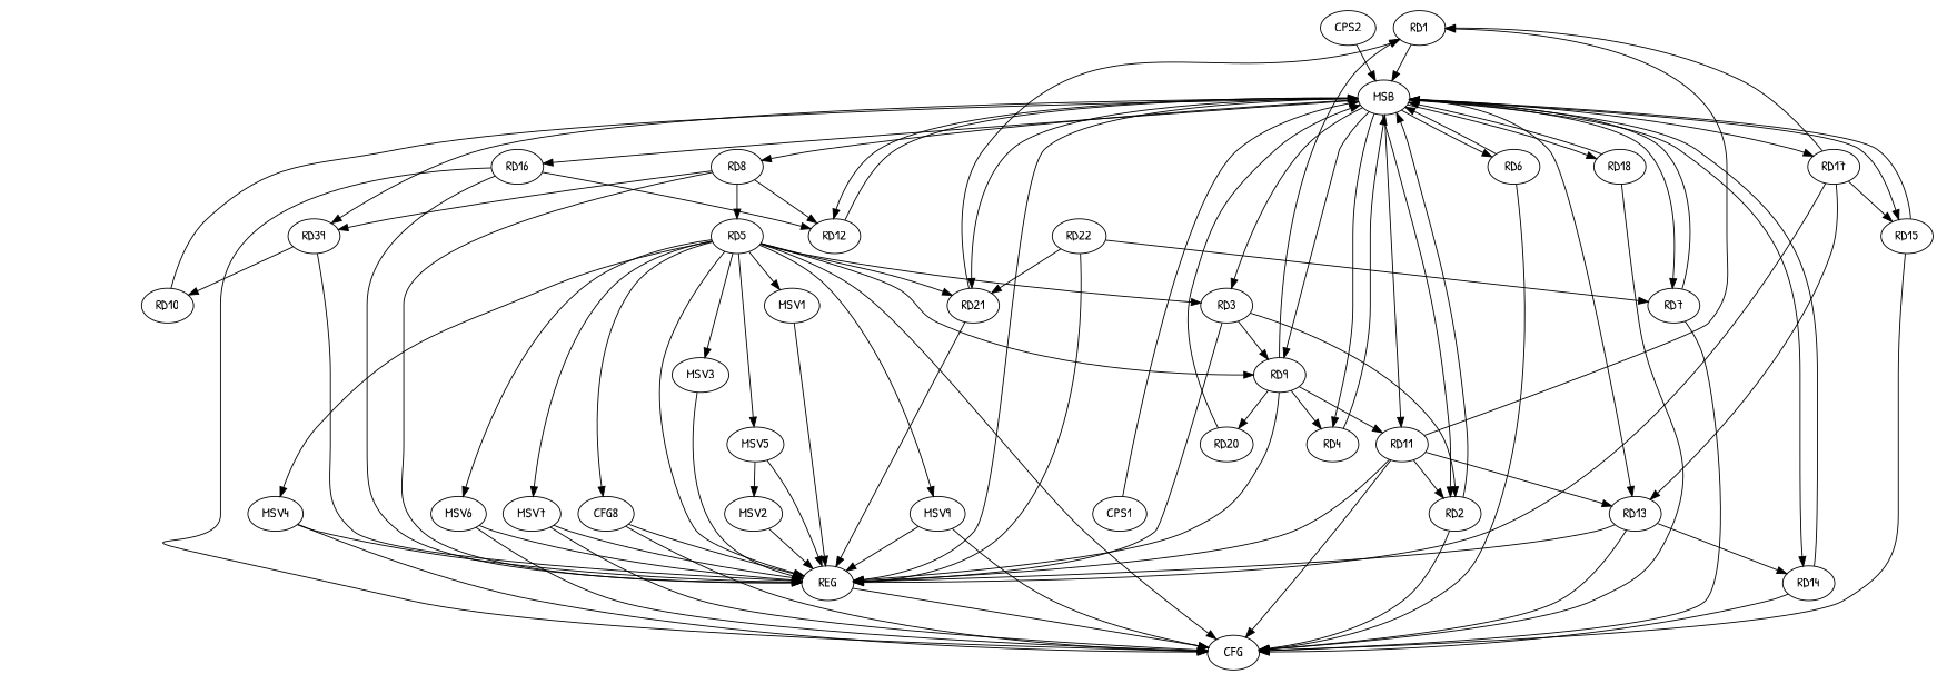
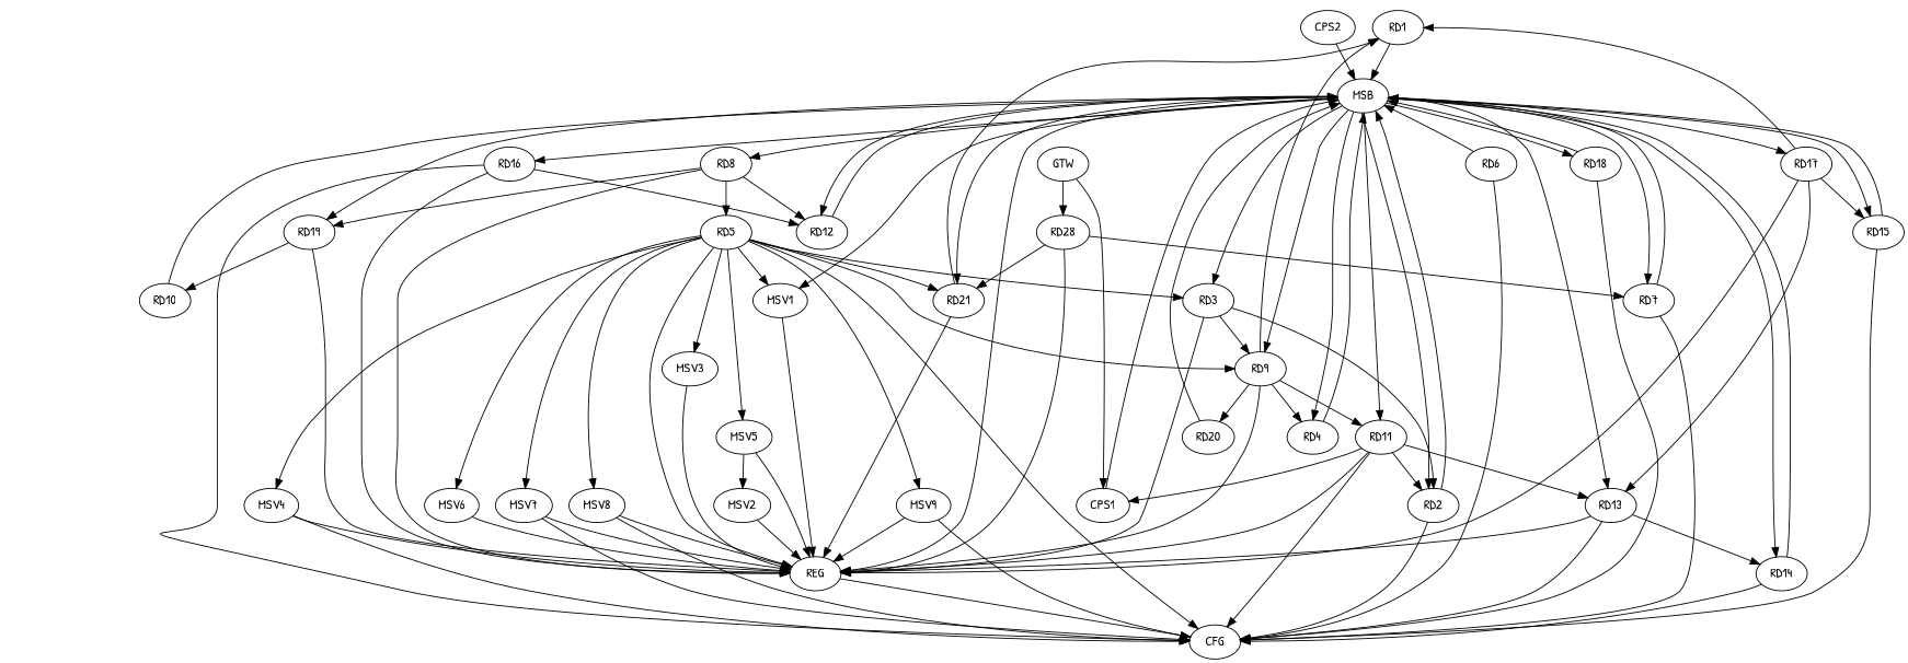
  strict digraph {
    fontname="Patrick Hand"
    node [fontname="Patrick Hand"]
    edge [fontname="Patrick Hand"]
    n1 [label=RD1]
    n2 [label=MSB]
    n3 [label=RD2]
    n4 [label=RD3]
    n5 [label=RD9]
    n6 [label=REG]
    n7 [label=RD4]
    n8 [label=RD21]
    n9 [label=RD6]
    n10 [label=RD7]
    n11 [label=RD8]
    n12 [label=RD12]
-   n13 [label=RD39]
+   n13 [label=RD19]
    n14 [label=RD11]
    n15 [label=RD13]
    n16 [label=RD14]
    n17 [label=RD15]
    n18 [label=RD16]
    n19 [label=RD17]
    n20 [label=RD18]
    n21 [label=CFG]
    n22 [label=RD20]
    n23 [label=RD5]
    n24 [label=MSV1]
    n25 [label=MSV3]
    n26 [label=MSV4]
    n27 [label=MSV5]
    n28 [label=MSV6]
    n29 [label=MSV7]
-   n30 [label=CFG8]
+   n30 [label=MSV8]
    n31 [label=MSV9]
    n32 [label=MSV2]
    n33 [label=RD10]
-   n34 [label=RD22]
+   n34 [label=RD28]
    n35 [label=CPS1]
    n36 [label=CPS2]
+   n37 [label=GTW]
    n1 -> n2
    n2 -> n3
    n2 -> n4
    n2 -> n5
    n2 -> n6
    n2 -> n7
    n2 -> n8
-   n2 -> n9
+   n2 -> n24
    n2 -> n10
    n2 -> n11
    n2 -> n12
    n2 -> n13
    n2 -> n14
    n2 -> n15
    n2 -> n16
    n2 -> n17
    n2 -> n18
    n2 -> n19
    n2 -> n20
    n3 -> n2
    n3 -> n21
    n4 -> n3
    n4 -> n5
    n4 -> n6
    n5 -> n1
    n5 -> n6
    n5 -> n7
    n5 -> n14
    n5 -> n22
    n6 -> n21
    n7 -> n2
    n8 -> n1
    n8 -> n6
    n9 -> n2
    n9 -> n21
    n10 -> n2
    n10 -> n21
    n11 -> n6
    n11 -> n12
    n11 -> n13
    n11 -> n23
    n12 -> n2
    n13 -> n6
    n13 -> n33
-   n14 -> n1
+   n14 -> n35
    n14 -> n3
    n14 -> n6
    n14 -> n15
    n14 -> n21
    n15 -> n6
    n15 -> n16
    n15 -> n21
    n16 -> n2
    n16 -> n21
    n17 -> n2
    n17 -> n21
    n18 -> n6
    n18 -> n12
    n18 -> n21
    n19 -> n1
    n19 -> n6
    n19 -> n15
    n19 -> n17
    n20 -> n2
    n20 -> n21
    n22 -> n2
    n23 -> n4
    n23 -> n5
    n23 -> n6
    n23 -> n8
    n23 -> n21
    n23 -> n24
    n23 -> n25
    n23 -> n26
    n23 -> n27
    n23 -> n28
    n23 -> n29
    n23 -> n30
    n23 -> n31
    n24 -> n6
    n25 -> n6
    n26 -> n6
    n26 -> n21
    n27 -> n6
    n27 -> n32
    n28 -> n6
-   n28 -> n21
    n29 -> n6
    n29 -> n21
    n30 -> n6
    n30 -> n21
    n31 -> n6
    n31 -> n21
    n32 -> n6
    n33 -> n2
    n34 -> n6
    n34 -> n8
    n34 -> n10
    n35 -> n2
    n36 -> n2
+   n37 -> n34
+   n37 -> n35
  }
